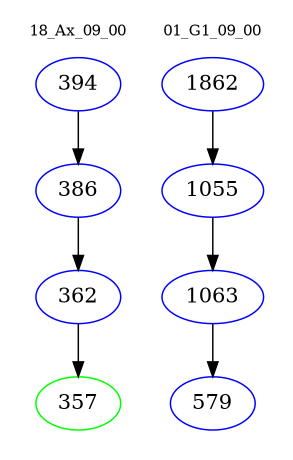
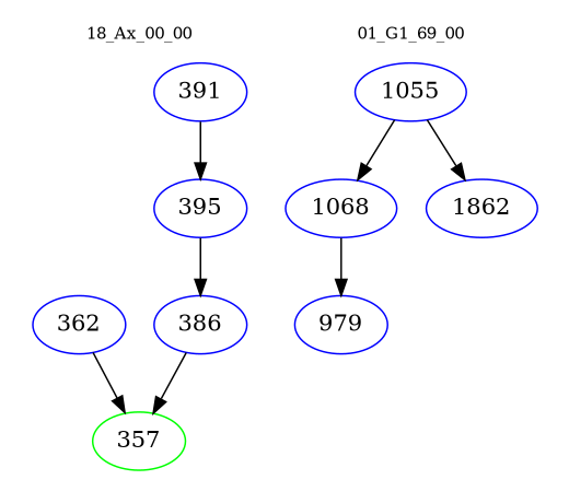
  digraph {
    fontname="DejaVu Serif"
    node [color=blue fontname="DejaVu Serif"]
    edge [color=black fontname="DejaVu Serif"]
+   n1 [label=391]
    n2 [label=386]
-   n3 [label=394]
+   n3 [label=395]
    n4 [label=362]
    n5 [color=green label=357]
    n6 [label=1055]
-   n7 [label=1063]
+   n7 [label=1068]
    n8 [label=1862]
-   n9 [label=579]
+   n9 [label=979]
    subgraph cluster_1 {
      color=white
      fontsize=10
-     label="18_Ax_09_00"
+     label="18_Ax_00_00"
+     n1
      n2
      n3
      n4
      n5
    }
    subgraph cluster_2 {
      color=white
      fontsize=10
-     label="01_G1_09_00"
+     label="01_G1_69_00"
      n6
      n7
      n8
      n9
    }
-   n2 -> n4
+   n1 -> n3
+   n2 -> n5
    n3 -> n2
    n4 -> n5
    n6 -> n7
-   n8 -> n6
+   n6 -> n8
    n7 -> n9
  }
